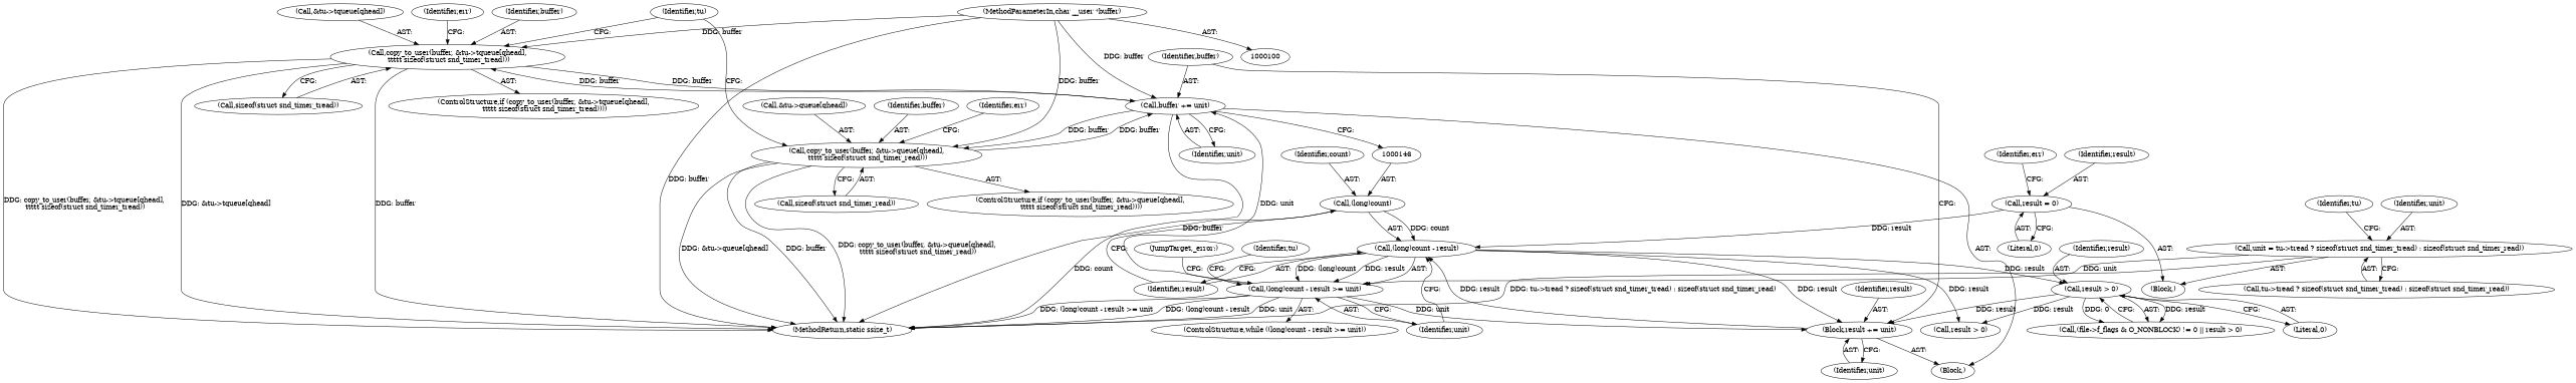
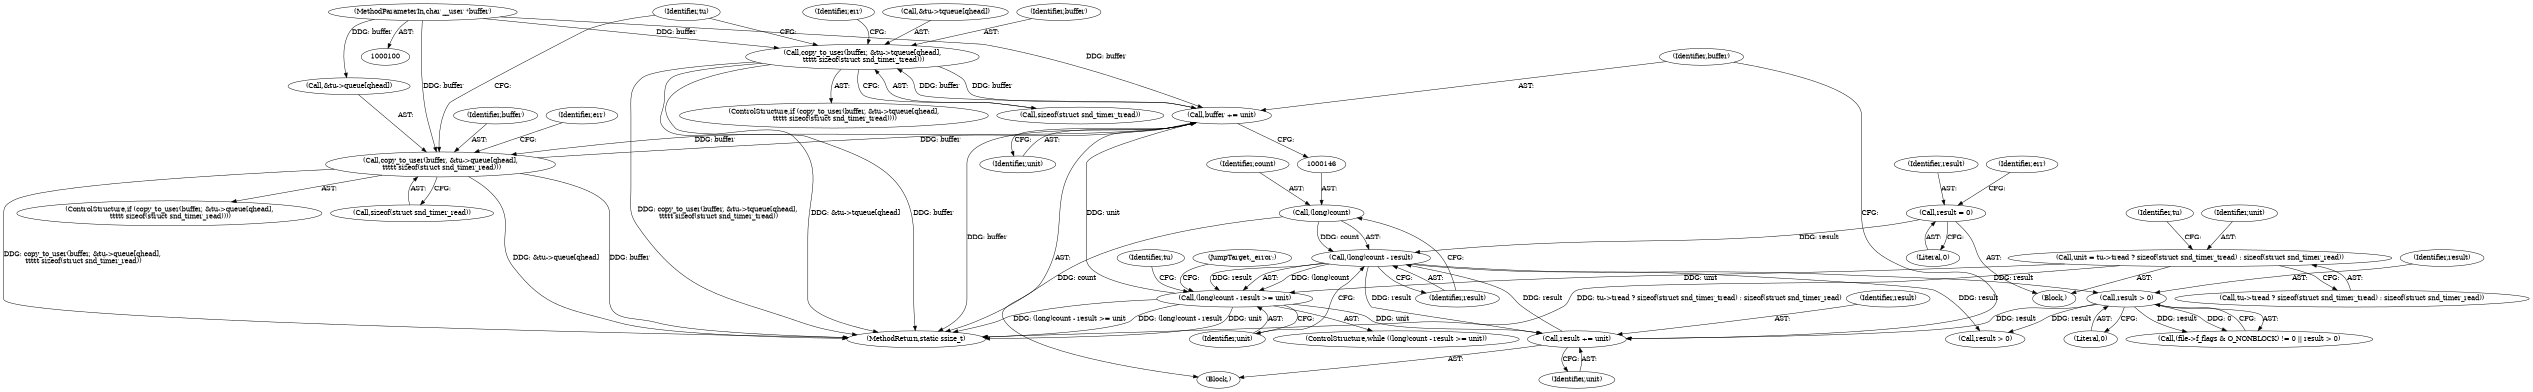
  digraph {
    n1 [label="(Call,copy_to_user(buffer, &tu->tqueue[qhead],\n \t\t\t\t\t sizeof(struct snd_timer_tread)))"]
    n2 [label="(Call,buffer += unit)"]
    n3 [label="(MethodReturn,static ssize_t)"]
    n4 [label="(ControlStructure,if (copy_to_user(buffer, &tu->tqueue[qhead],\n \t\t\t\t\t sizeof(struct snd_timer_tread))))"]
    n5 [label="(Call,sizeof(struct snd_timer_tread))"]
    n6 [label="(Call,copy_to_user(buffer, &tu->queue[qhead],\n \t\t\t\t\t sizeof(struct snd_timer_read)))"]
    n7 [label="(Block,)"]
    n8 [label="(Identifier,unit)"]
    1000146
    n10 [label="(Call,sizeof(struct snd_timer_read))"]
    n11 [label="(ControlStructure,if (copy_to_user(buffer, &tu->queue[qhead],\n \t\t\t\t\t sizeof(struct snd_timer_read))))"]
    n12 [label="(Call,(long)count - result >= unit)"]
-   n13 [label="(Block,result += unit)"]
+   n13 [label="(Call,result += unit)"]
    n14 [label="(ControlStructure,while ((long)count - result >= unit))"]
    n15 [label="(Identifier,unit)"]
    n16 [label="(Call,(long)count - result)"]
    n17 [label="(Identifier,unit)"]
    n18 [label="(Call,result > 0)"]
    n19 [label="(Identifier,result)"]
    n20 [label="(Call,result > 0)"]
    n21 [label="(Call,(file->f_flags & O_NONBLOCK) != 0 || result > 0)"]
    n22 [label="(Literal,0)"]
    n23 [label="(Call,(long)count)"]
    n24 [label="(Identifier,count)"]
    n25 [label="(Call,result = 0)"]
    n26 [label="(Block,)"]
    n27 [label="(Literal,0)"]
    n28 [label="(Call,unit = tu->tread ? sizeof(struct snd_timer_tread) : sizeof(struct snd_timer_read))"]
    n29 [label="(Call,tu->tread ? sizeof(struct snd_timer_tread) : sizeof(struct snd_timer_read))"]
    n30 [label="(MethodParameterIn,char __user *buffer)"]
    1000100
    n32 [label="(Identifier,buffer)"]
    n33 [label="(Identifier,unit)"]
    n34 [label="(Call,&tu->queue[qhead])"]
    n35 [label="(JumpTarget,_error:)"]
    n36 [label="(Identifier,err)"]
    n37 [label="(Identifier,buffer)"]
    n38 [label="(Identifier,buffer)"]
    n39 [label="(Identifier,result)"]
    n40 [label="(Identifier,result)"]
    n41 [label="(Identifier,err)"]
    n42 [label="(Identifier,err)"]
    n43 [label="(Identifier,tu)"]
    n44 [label="(Identifier,result)"]
    n45 [label="(Identifier,tu)"]
    n46 [label="(Identifier,tu)"]
    n47 [label="(Call,&tu->tqueue[qhead])"]
    n1 -> n2 [label="DDG: buffer"]
    n1 -> n3 [label="DDG: buffer"]
    n1 -> n3 [label="DDG: copy_to_user(buffer, &tu->tqueue[qhead],\n \t\t\t\t\t sizeof(struct snd_timer_tread))"]
    n1 -> n3 [label="DDG: &tu->tqueue[qhead]"]
    n1 -> n4 [label="AST: "]
    n1 -> n5 [label="CFG: "]
    n2 -> n1 [label="DDG: buffer"]
    n2 -> n3 [label="DDG: buffer"]
    n2 -> n6 [label="DDG: buffer"]
    n2 -> n7 [label="AST: "]
    n2 -> n8 [label="CFG: "]
    n2 -> 1000146 [label="CFG: "]
    n5 -> n1 [label="AST: "]
    n6 -> n2 [label="DDG: buffer"]
    n6 -> n3 [label="DDG: buffer"]
    n6 -> n3 [label="DDG: copy_to_user(buffer, &tu->queue[qhead],\n \t\t\t\t\t sizeof(struct snd_timer_read))"]
    n6 -> n3 [label="DDG: &tu->queue[qhead]"]
    n6 -> n10 [label="CFG: "]
    n6 -> n11 [label="AST: "]
    n8 -> n2 [label="AST: "]
    1000146 -> n23 [label="AST: "]
    n10 -> n6 [label="AST: "]
    n12 -> n2 [label="DDG: unit"]
    n12 -> n3 [label="DDG: (long)count - result"]
    n12 -> n3 [label="DDG: unit"]
    n12 -> n3 [label="DDG: (long)count - result >= unit"]
    n12 -> n13 [label="DDG: unit"]
    n12 -> n14 [label="AST: "]
    n12 -> n15 [label="CFG: "]
    n13 -> n7 [label="AST: "]
    n13 -> n16 [label="DDG: result"]
    n13 -> n17 [label="CFG: "]
    n15 -> n12 [label="AST: "]
    n15 -> n16 [label="CFG: "]
    n16 -> n12 [label="AST: "]
    n16 -> n12 [label="DDG: (long)count"]
    n16 -> n12 [label="DDG: result"]
    n16 -> n13 [label="DDG: result"]
    n16 -> n18 [label="DDG: result"]
    n16 -> n19 [label="CFG: "]
    n16 -> n20 [label="DDG: result"]
    n17 -> n13 [label="AST: "]
    n18 -> n13 [label="DDG: result"]
    n18 -> n20 [label="DDG: result"]
    n18 -> n21 [label="AST: "]
    n18 -> n21 [label="DDG: result"]
    n18 -> n21 [label="DDG: 0"]
    n18 -> n22 [label="CFG: "]
    n19 -> n16 [label="AST: "]
    n19 -> n23 [label="CFG: "]
    n21 -> n18 [label="CFG: "]
    n22 -> n18 [label="AST: "]
    n23 -> n3 [label="DDG: count"]
    n23 -> n16 [label="AST: "]
    n23 -> n16 [label="DDG: count"]
    n24 -> n23 [label="AST: "]
    n25 -> n16 [label="DDG: result"]
    n25 -> n26 [label="AST: "]
    n25 -> n27 [label="CFG: "]
    n27 -> n25 [label="AST: "]
    n28 -> n3 [label="DDG: tu->tread ? sizeof(struct snd_timer_tread) : sizeof(struct snd_timer_read)"]
    n28 -> n12 [label="DDG: unit"]
    n28 -> n26 [label="AST: "]
    n28 -> n29 [label="CFG: "]
    n29 -> n28 [label="AST: "]
    n30 -> n1 [label="DDG: buffer"]
    n30 -> n2 [label="DDG: buffer"]
-   n30 -> n3 [label="DDG: buffer"]
+   n30 -> n34 [label="DDG: buffer"]
    n30 -> n6 [label="DDG: buffer"]
    n30 -> 1000100 [label="AST: "]
    n32 -> n2 [label="AST: "]
    n32 -> n13 [label="CFG: "]
    n33 -> n28 [label="AST: "]
    n34 -> n6 [label="AST: "]
    n35 -> n12 [label="CFG: "]
    n36 -> n25 [label="CFG: "]
    n37 -> n1 [label="AST: "]
    n38 -> n6 [label="AST: "]
    n39 -> n13 [label="AST: "]
    n40 -> n18 [label="AST: "]
    n41 -> n1 [label="CFG: "]
    n42 -> n6 [label="CFG: "]
    n43 -> n28 [label="CFG: "]
    n44 -> n25 [label="AST: "]
    n45 -> n1 [label="CFG: "]
    n45 -> n6 [label="CFG: "]
    n46 -> n12 [label="CFG: "]
    n47 -> n1 [label="AST: "]
  }
